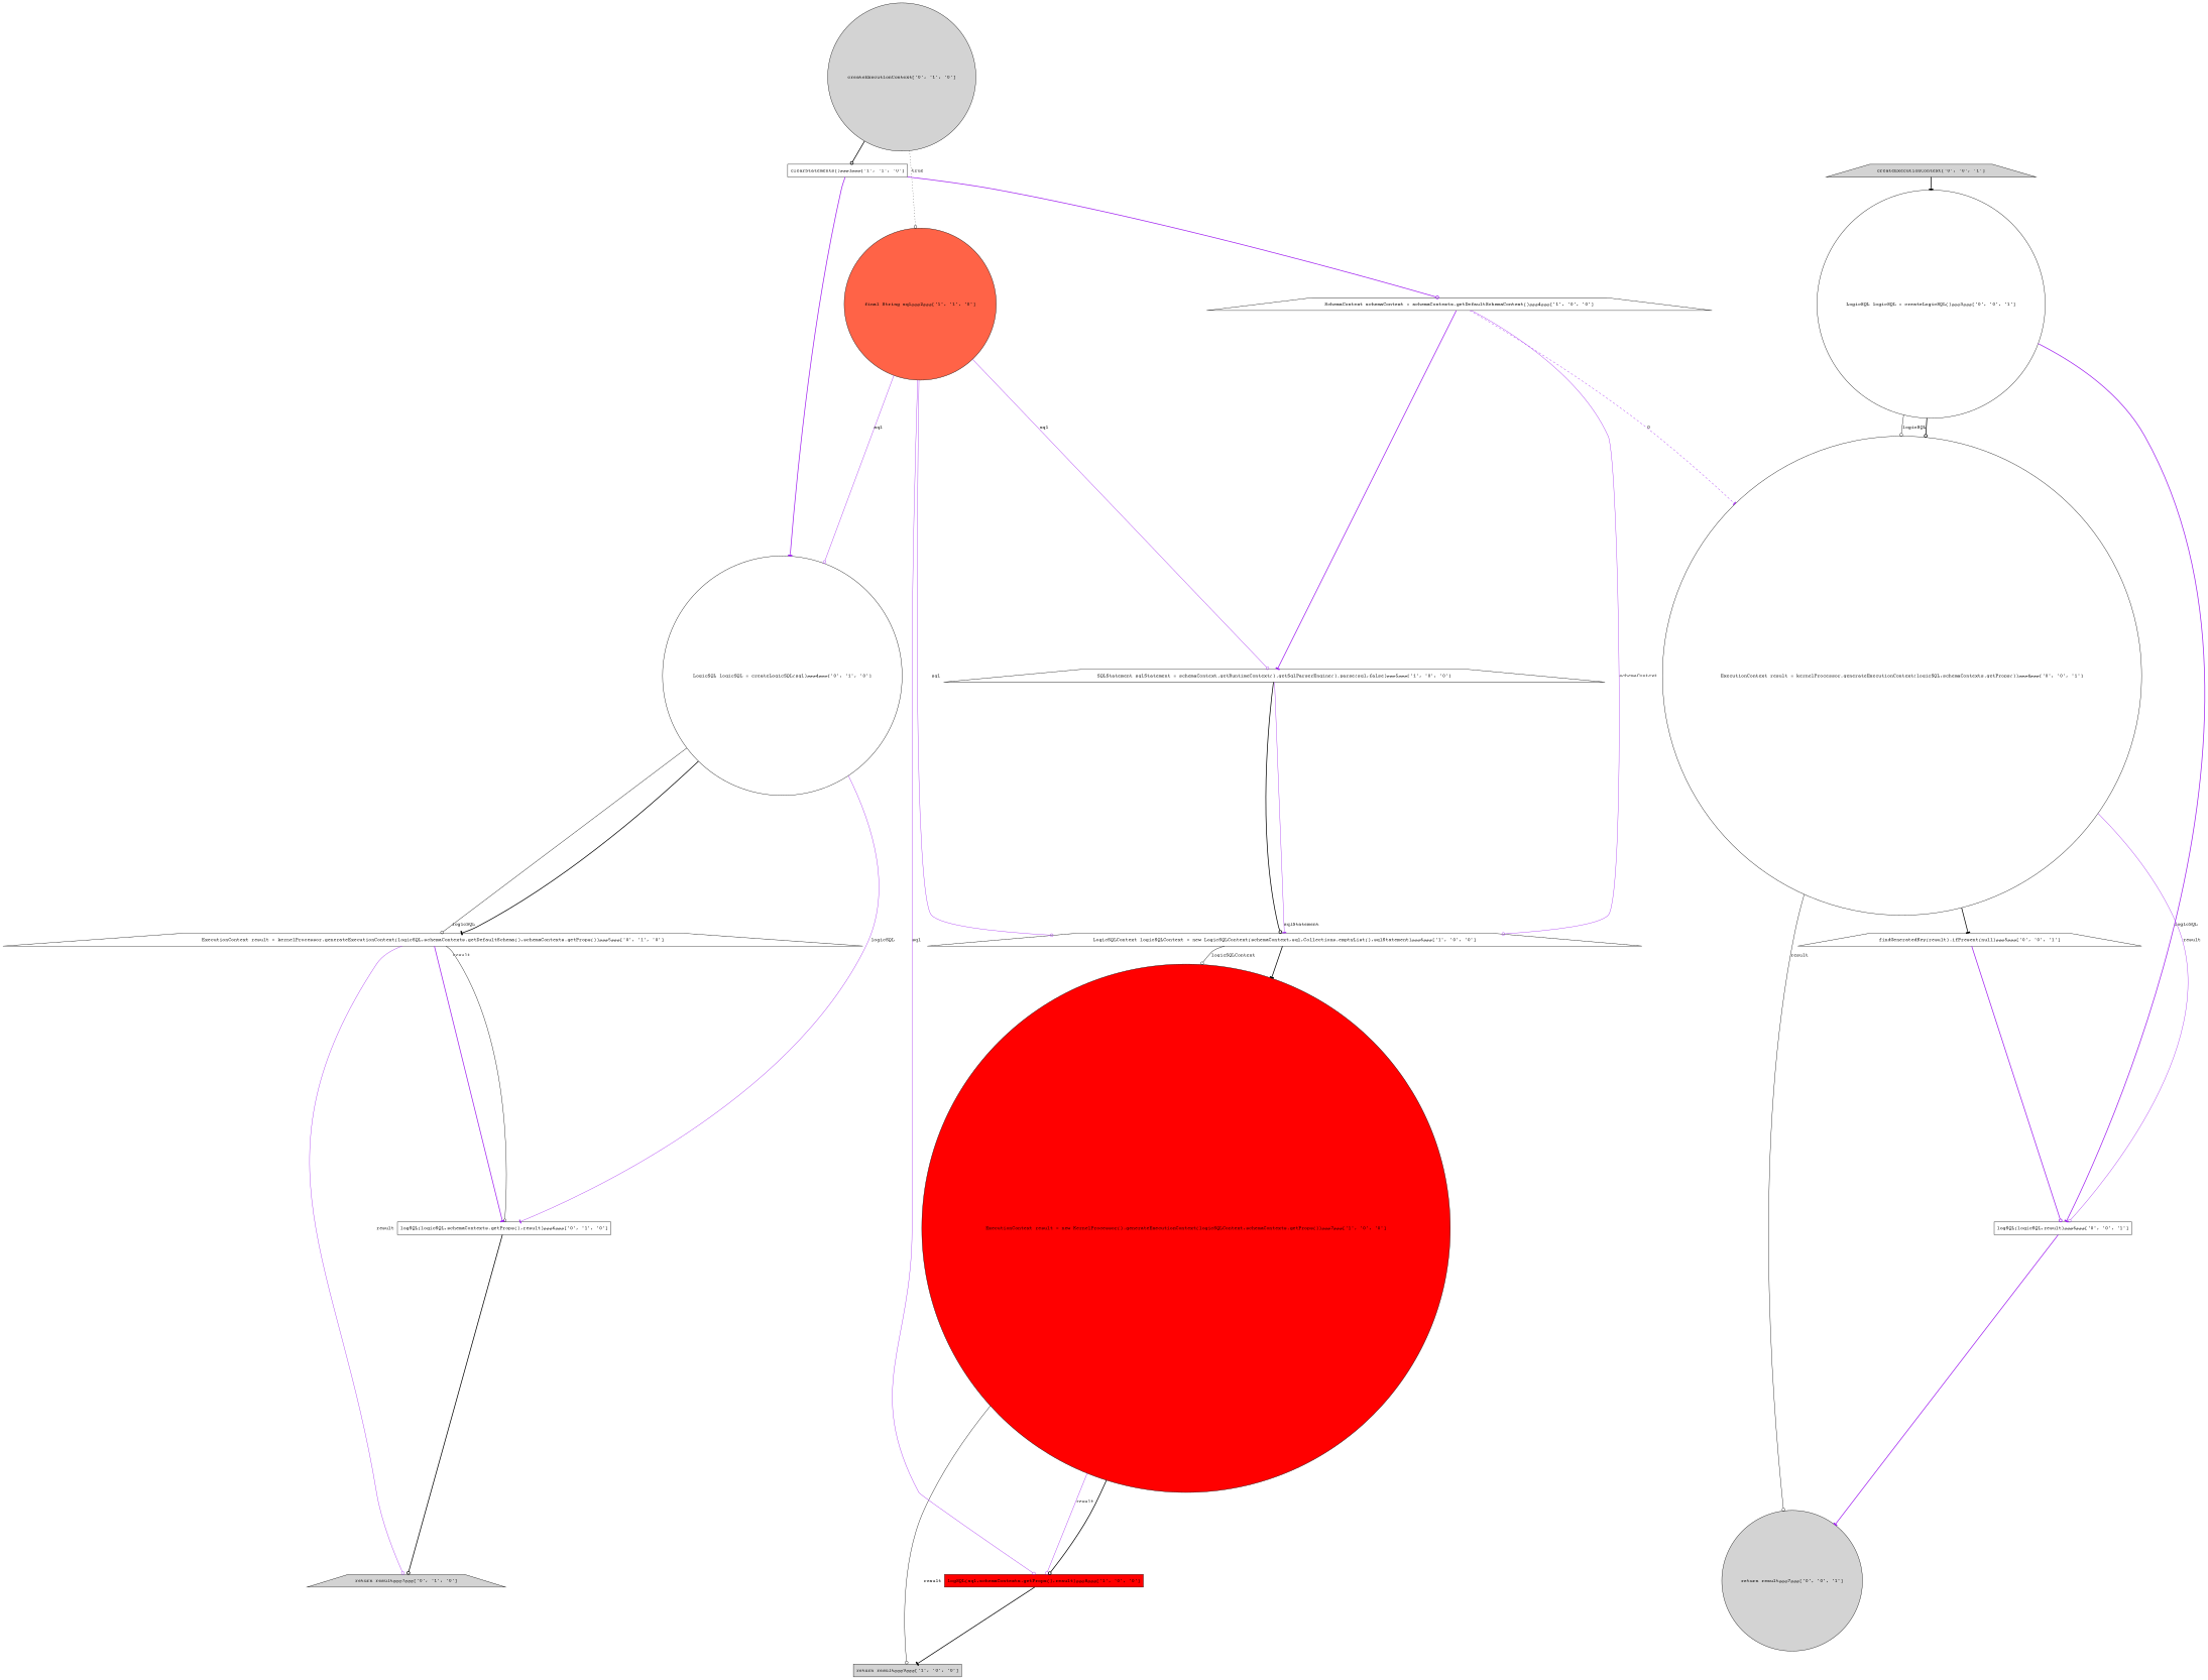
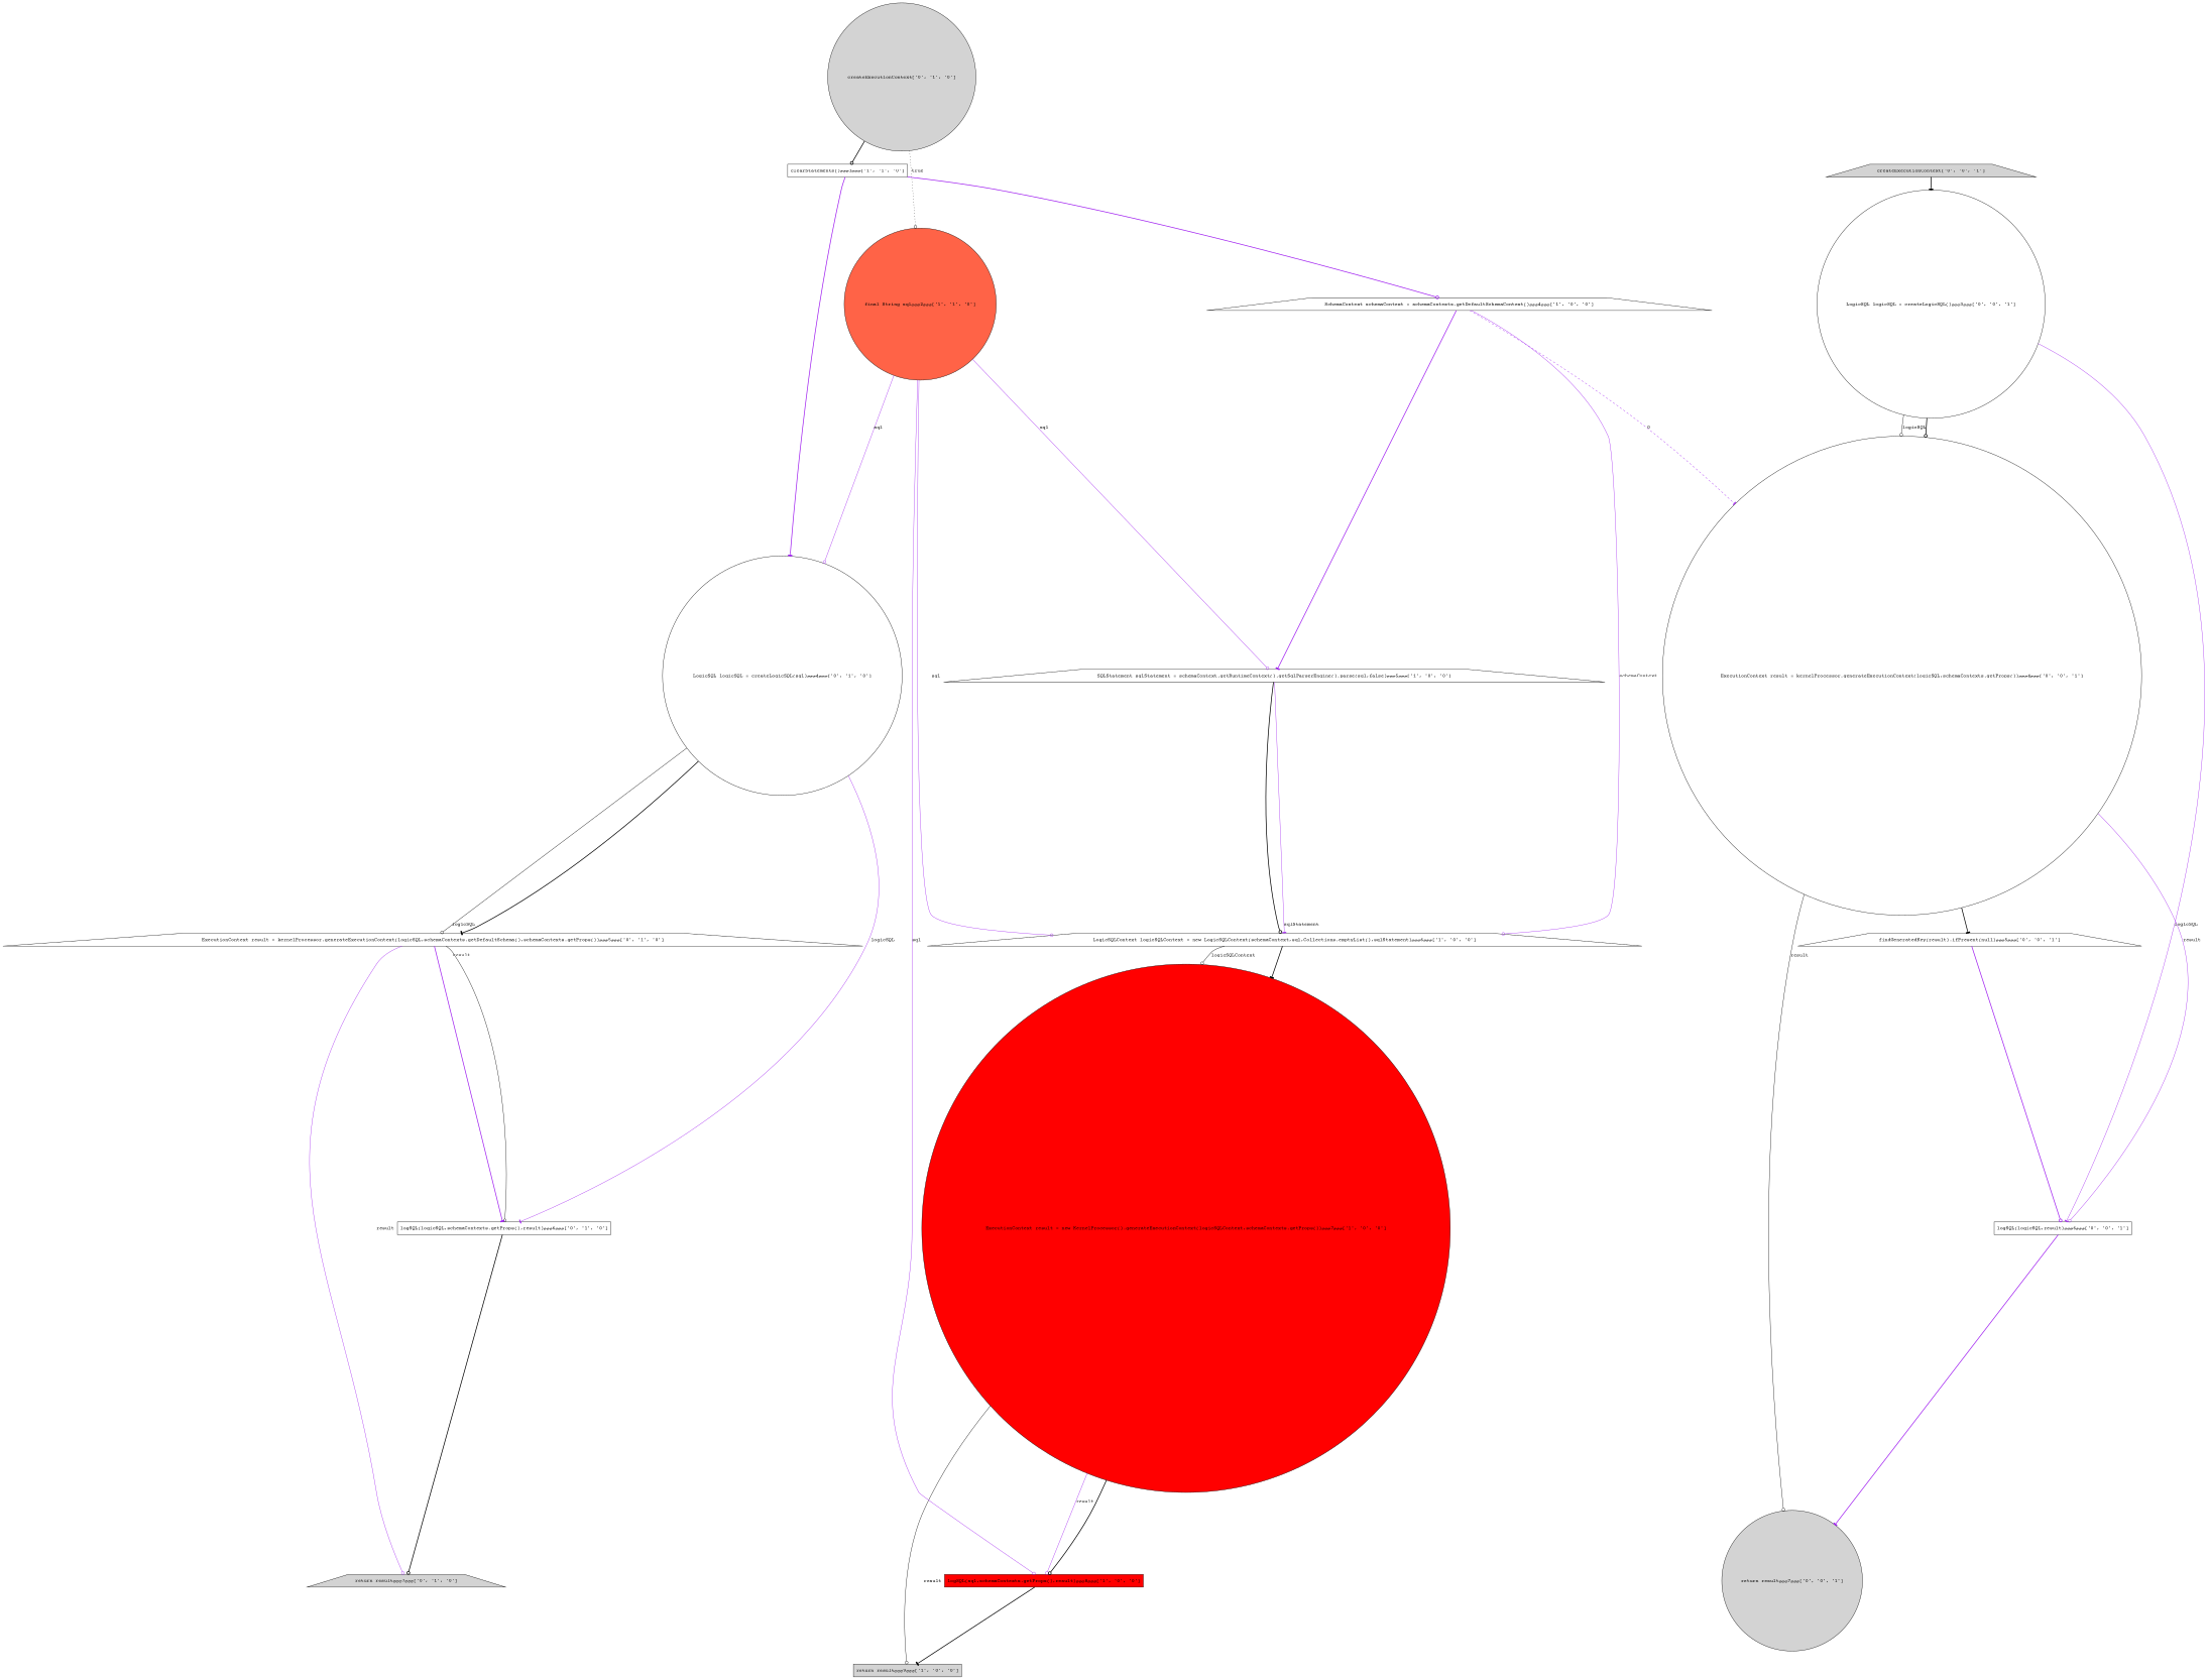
  digraph {
    fontname="Courier Prime"
    node [fillcolor=white fontname="Courier Prime" shape=trapezium style=filled]
    edge [arrowhead=odot color=purple fontname="Courier Prime" style=solid]
    n1 [fillcolor=lightgray label="return result@@@7@@@['0', '1', '0']"]
    n2 [fillcolor=lightgray label="createExecutionContext['0', '0', '1']"]
    n3 [label="LogicSQL logicSQL = createLogicSQL()@@@3@@@['0', '0', '1']" shape=circle]
    n4 [label="ExecutionContext result = kernelProcessor.generateExecutionContext(logicSQL,schemaContexts.getProps())@@@4@@@['0', '0', '1']" shape=circle]
    n5 [label="logSQL(logicSQL,result)@@@6@@@['0', '0', '1']" shape=box]
    n6 [label="findGeneratedKey(result).ifPresent(null)@@@5@@@['0', '0', '1']"]
    n7 [fillcolor=lightgray label="return result@@@7@@@['0', '0', '1']" shape=circle]
    n8 [label="LogicSQL logicSQL = createLogicSQL(sql)@@@4@@@['0', '1', '0']" shape=circle]
    n9 [label="logSQL(logicSQL,schemaContexts.getProps(),result)@@@6@@@['0', '1', '0']" shape=box]
    n10 [label="ExecutionContext result = kernelProcessor.generateExecutionContext(logicSQL,schemaContexts.getDefaultSchema(),schemaContexts.getProps())@@@5@@@['0', '1', '0']"]
    n11 [fillcolor=red label="logSQL(sql,schemaContexts.getProps(),result)@@@8@@@['1', '0', '0']" shape=box]
    n12 [fillcolor=lightgray label="return result@@@9@@@['1', '0', '0']" shape=box]
    n13 [fillcolor=red label="ExecutionContext result = new KernelProcessor().generateExecutionContext(logicSQLContext,schemaContexts.getProps())@@@7@@@['1', '0', '0']" shape=circle]
    n14 [fillcolor=tomato label="final String sql@@@2@@@['1', '1', '0']" shape=circle]
    n15 [label="LogicSQLContext logicSQLContext = new LogicSQLContext(schemaContext,sql,Collections.emptyList(),sqlStatement)@@@6@@@['1', '0', '0']"]
    n16 [label="SQLStatement sqlStatement = schemaContext.getRuntimeContext().getSqlParserEngine().parse(sql,false)@@@5@@@['1', '0', '0']"]
    n17 [label="SchemaContext schemaContext = schemaContexts.getDefaultSchemaContext()@@@4@@@['1', '0', '0']"]
    n18 [label="clearStatements()@@@3@@@['1', '1', '0']" shape=box]
    n19 [fillcolor=lightgray label="createExecutionContext['0', '1', '0']" shape=circle]
    n2 -> n3 [arrowhead=tee color=black style=bold]
    n3 -> n4 [color=black label=logicSQL]
    n3 -> n4 [color=black style=bold]
-   n3 -> n5 [arrowhead=tee label=logicSQL style=bold]
+   n3 -> n5 [arrowhead=tee label=logicSQL]
    n4 -> n5 [label=result]
    n4 -> n6 [arrowhead=tee color=black style=bold]
    n4 -> n7 [color=black label=result]
    n5 -> n7 [arrowhead=tee style=bold]
    n6 -> n5 [style=bold]
    n8 -> n9 [arrowhead=tee label=logicSQL]
    n8 -> n10 [color=black label=logicSQL]
    n8 -> n10 [arrowhead=tee color=black style=bold]
    n9 -> n1 [color=black style=bold]
    n10 -> n1 [label=result]
    n10 -> n9 [color=black label=result]
    n10 -> n9 [arrowhead=tee style=bold]
    n11 -> n12 [arrowhead=tee color=black style=bold]
    n13 -> n11 [label=result]
    n13 -> n11 [color=black style=bold]
    n13 -> n12 [color=black label=result]
    n14 -> n8 [label=sql]
    n14 -> n11 [label=sql]
    n14 -> n15 [label=sql]
    n14 -> n16 [label=sql]
    n15 -> n13 [color=black label=logicSQLContext]
    n15 -> n13 [arrowhead=tee color=black style=bold]
    n16 -> n15 [color=black style=bold]
    n16 -> n15 [arrowhead=tee label=sqlStatement]
    n17 -> n4 [arrowhead=tee label=0 style=dashed]
    n17 -> n15 [label=schemaContext]
    n17 -> n16 [arrowhead=tee style=bold]
    n18 -> n8 [arrowhead=tee style=bold]
    n18 -> n17 [style=bold]
    n19 -> n14 [color=black label=true style=dotted]
    n19 -> n18 [color=black style=bold]
  }
